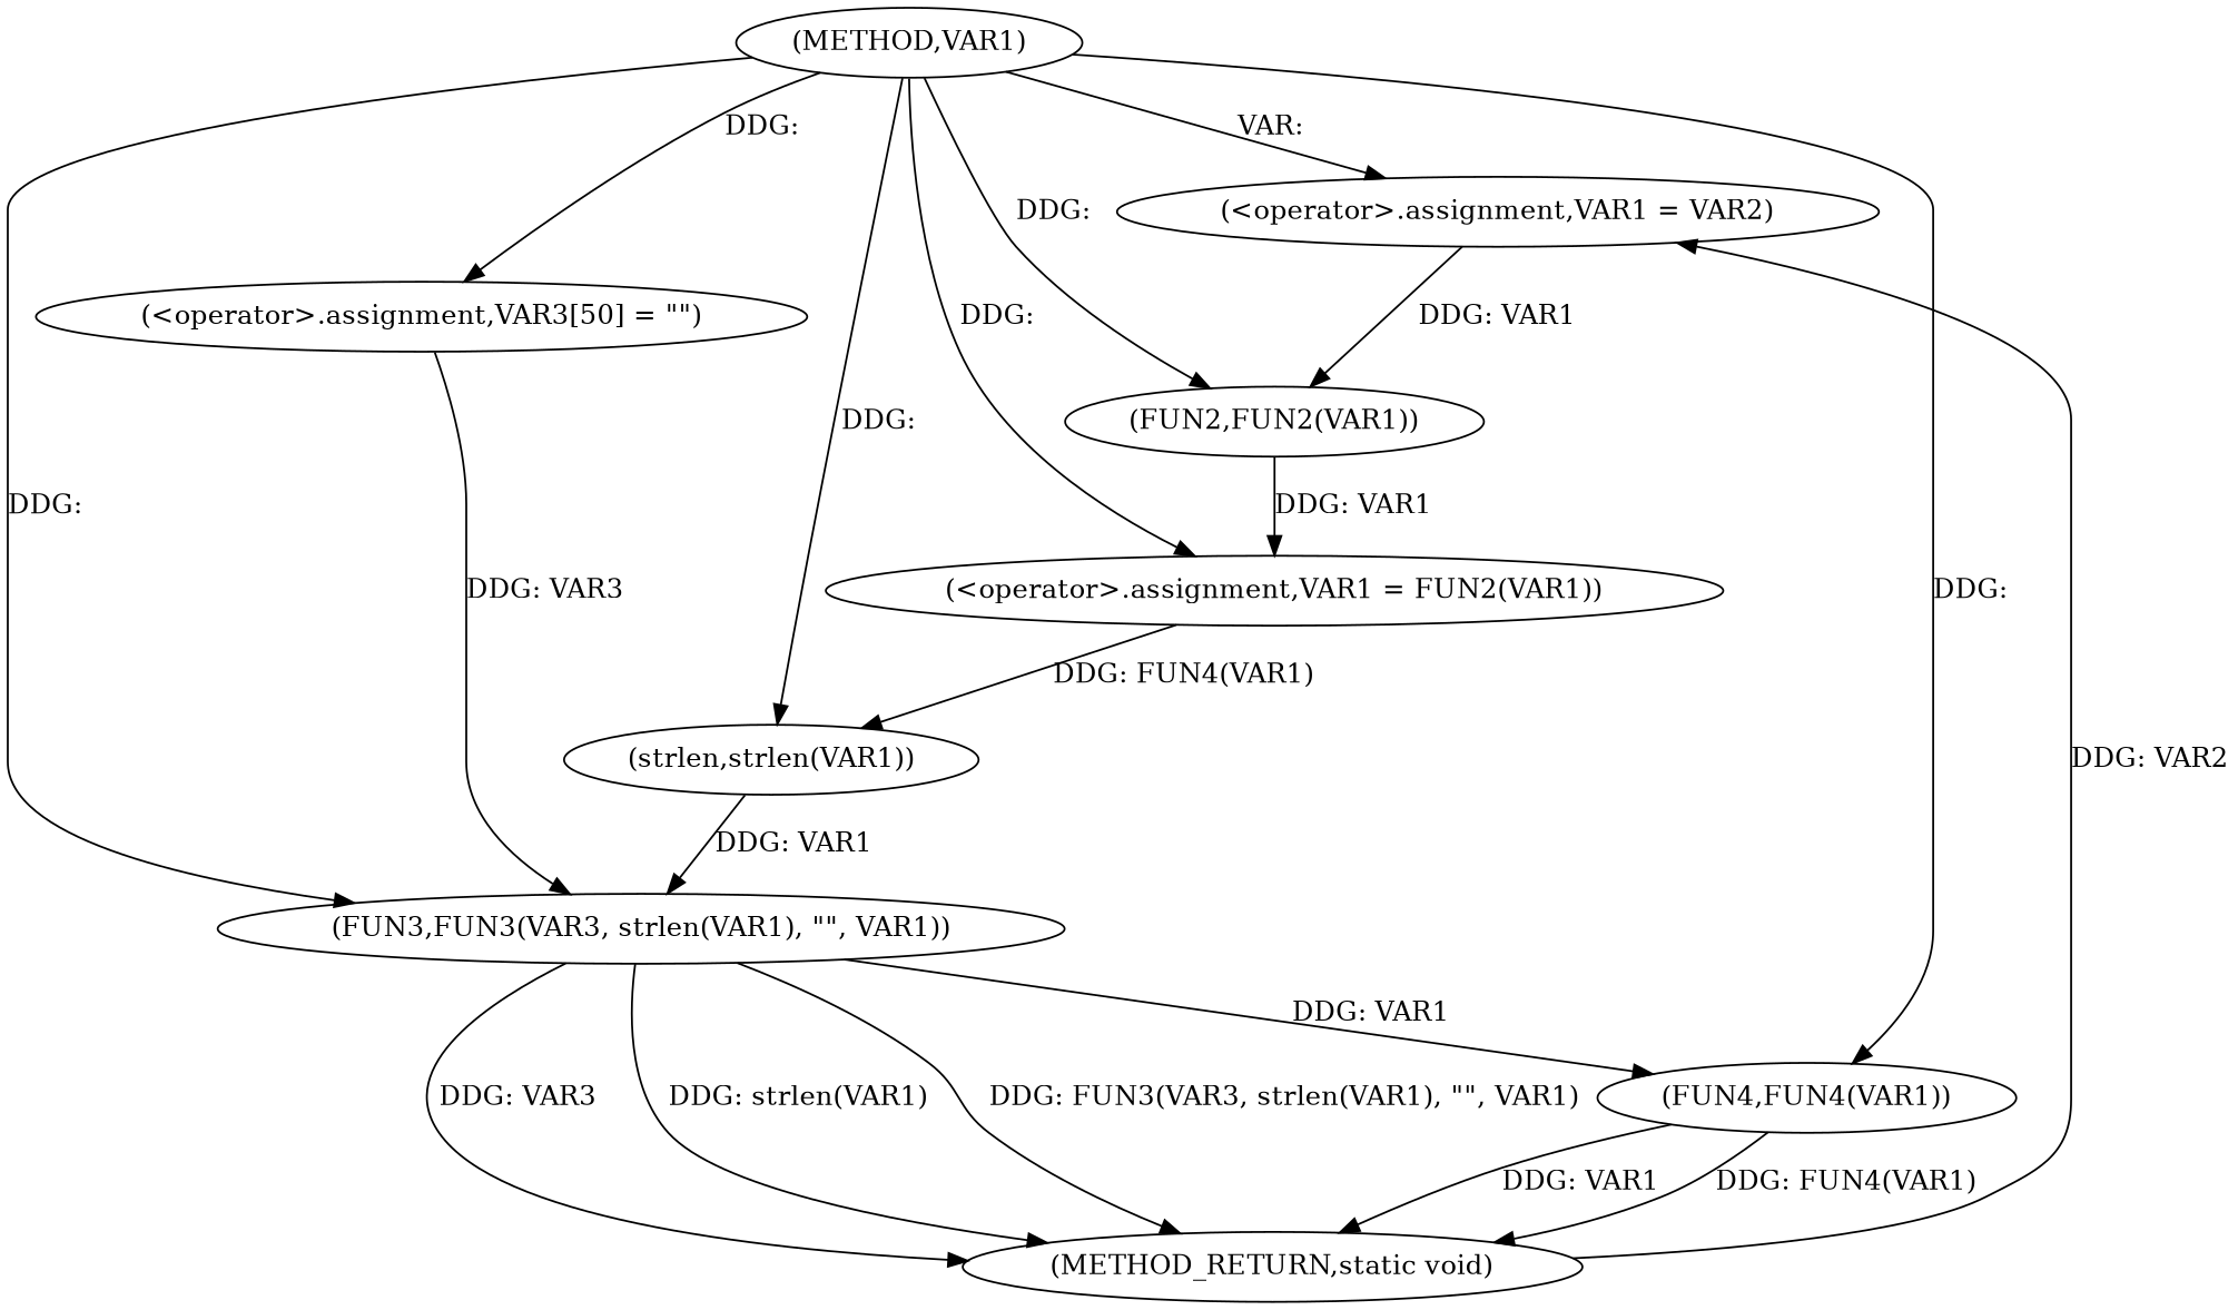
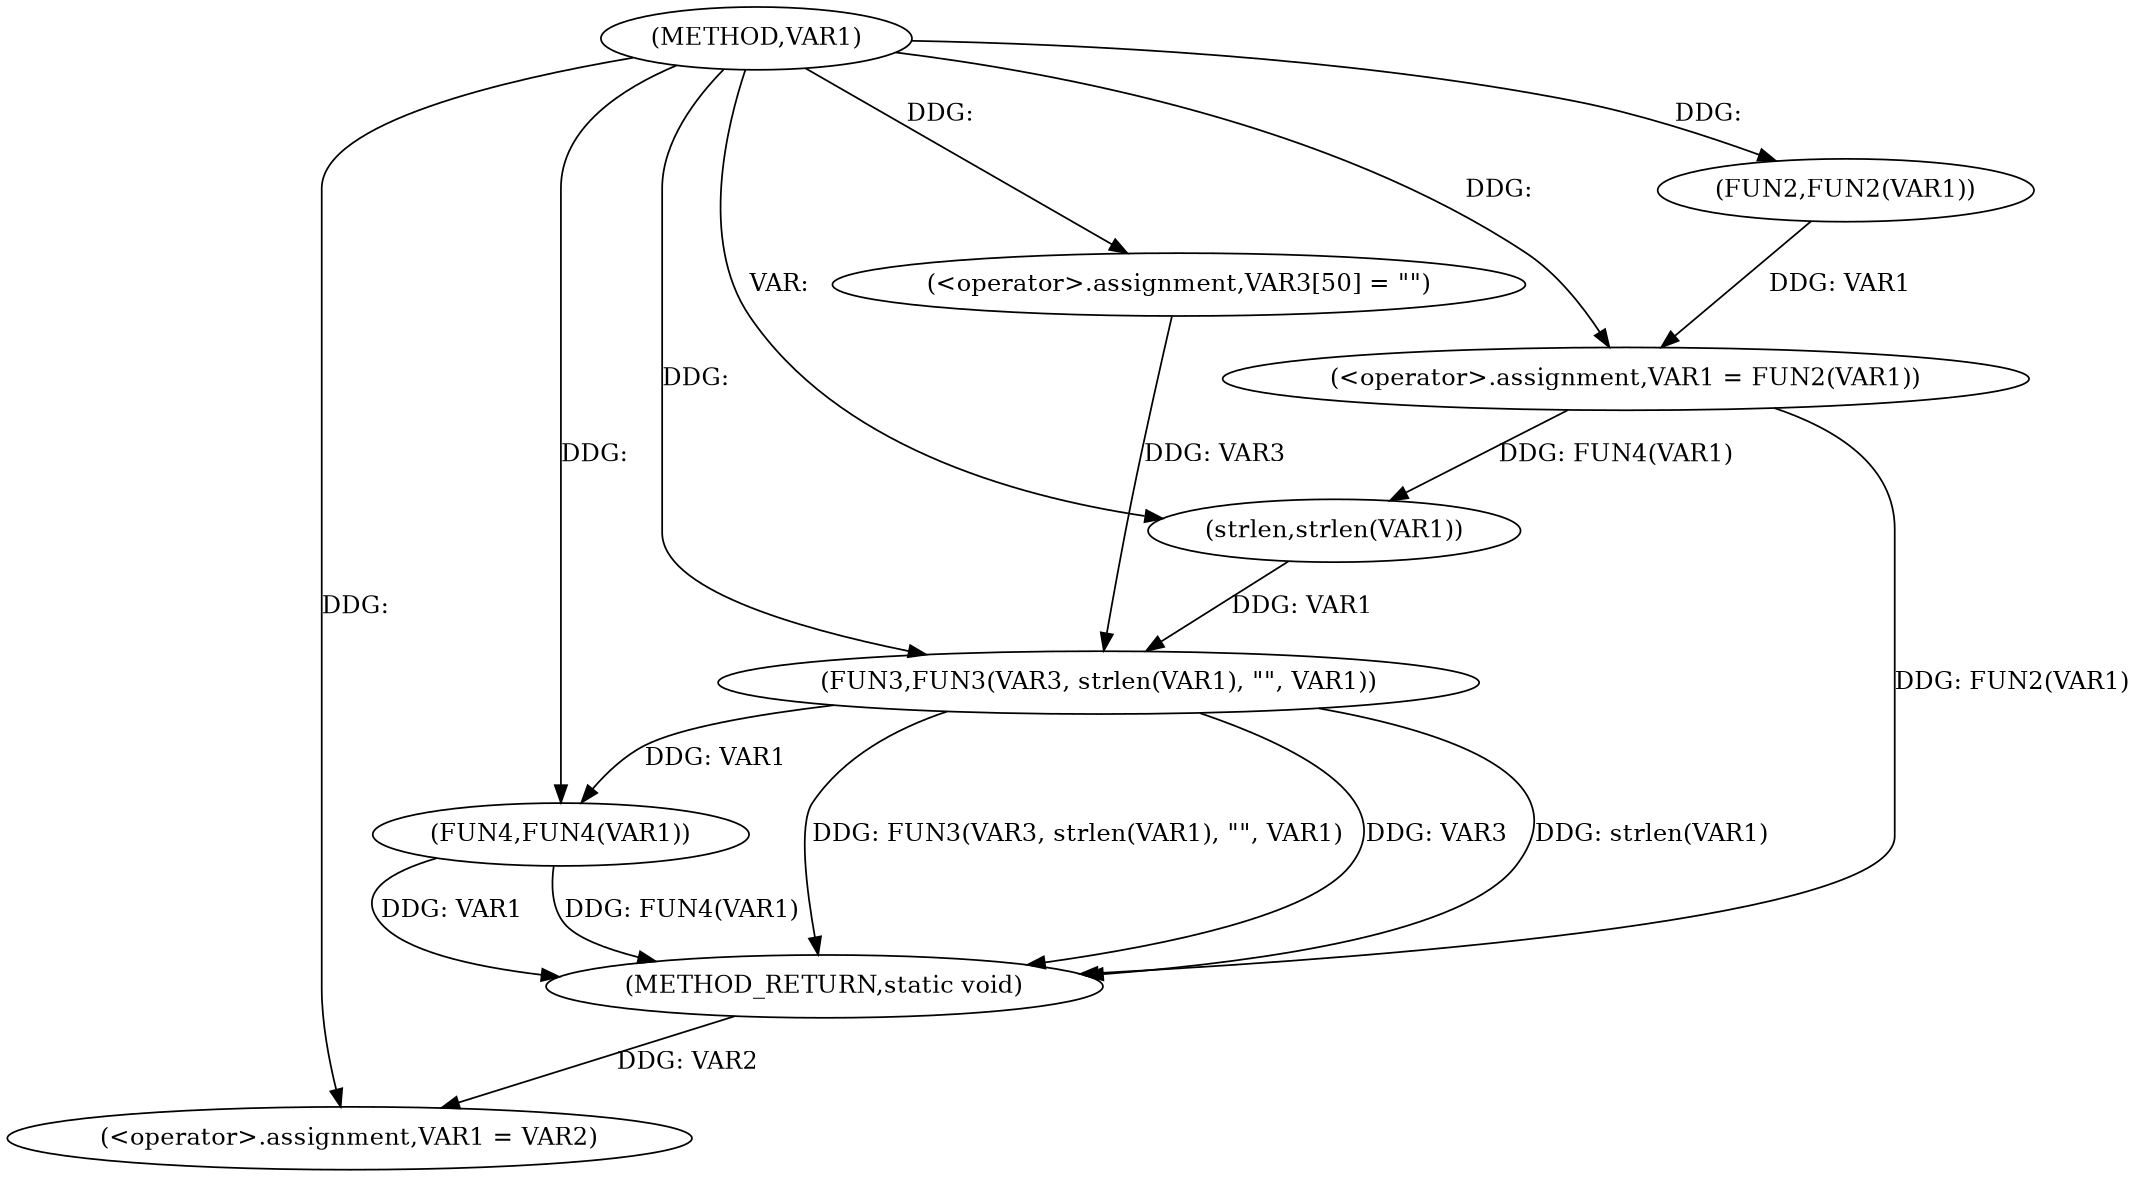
  digraph {
    n1 [label="(METHOD,VAR1)"]
    n2 [label="(<operator>.assignment,VAR1 = VAR2)"]
    n3 [label="(<operator>.assignment,VAR1 = FUN2(VAR1))"]
    n4 [label="(FUN2,FUN2(VAR1))"]
    n5 [label="(<operator>.assignment,VAR3[50] = \"\")"]
    n6 [label="(FUN3,FUN3(VAR3, strlen(VAR1), \"\", VAR1))"]
    n7 [label="(strlen,strlen(VAR1))"]
    n8 [label="(FUN4,FUN4(VAR1))"]
    n9 [label="(METHOD_RETURN,static void)"]
-   n1 -> n2 [label="VAR: "]
+   n1 -> n2 [label="DDG: "]
    n1 -> n3 [label="DDG: "]
    n1 -> n4 [label="DDG: "]
    n1 -> n5 [label="DDG: "]
    n1 -> n6 [label="DDG: "]
-   n1 -> n7 [label="DDG: "]
+   n1 -> n7 [label="VAR: "]
    n1 -> n8 [label="DDG: "]
-   n2 -> n4 [label="DDG: VAR1"]
    n3 -> n7 [label="DDG: FUN4(VAR1)"]
+   n3 -> n9 [label="DDG: FUN2(VAR1)"]
    n4 -> n3 [label="DDG: VAR1"]
    n5 -> n6 [label="DDG: VAR3"]
    n6 -> n8 [label="DDG: VAR1"]
    n6 -> n9 [label="DDG: VAR3"]
    n6 -> n9 [label="DDG: strlen(VAR1)"]
    n6 -> n9 [label="DDG: FUN3(VAR3, strlen(VAR1), \"\", VAR1)"]
    n7 -> n6 [label="DDG: VAR1"]
    n8 -> n9 [label="DDG: VAR1"]
    n8 -> n9 [label="DDG: FUN4(VAR1)"]
    n9 -> n2 [label="DDG: VAR2"]
  }
